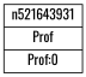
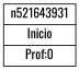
  digraph {
    fontname=Oswald
-   n1 [label="{n521643931 | Prof | Prof:0}" shape=record fontname=Oswald]
+   n1 [label="{n521643931 | Inicio | Prof:0}" shape=record fontname=Oswald]
  }
